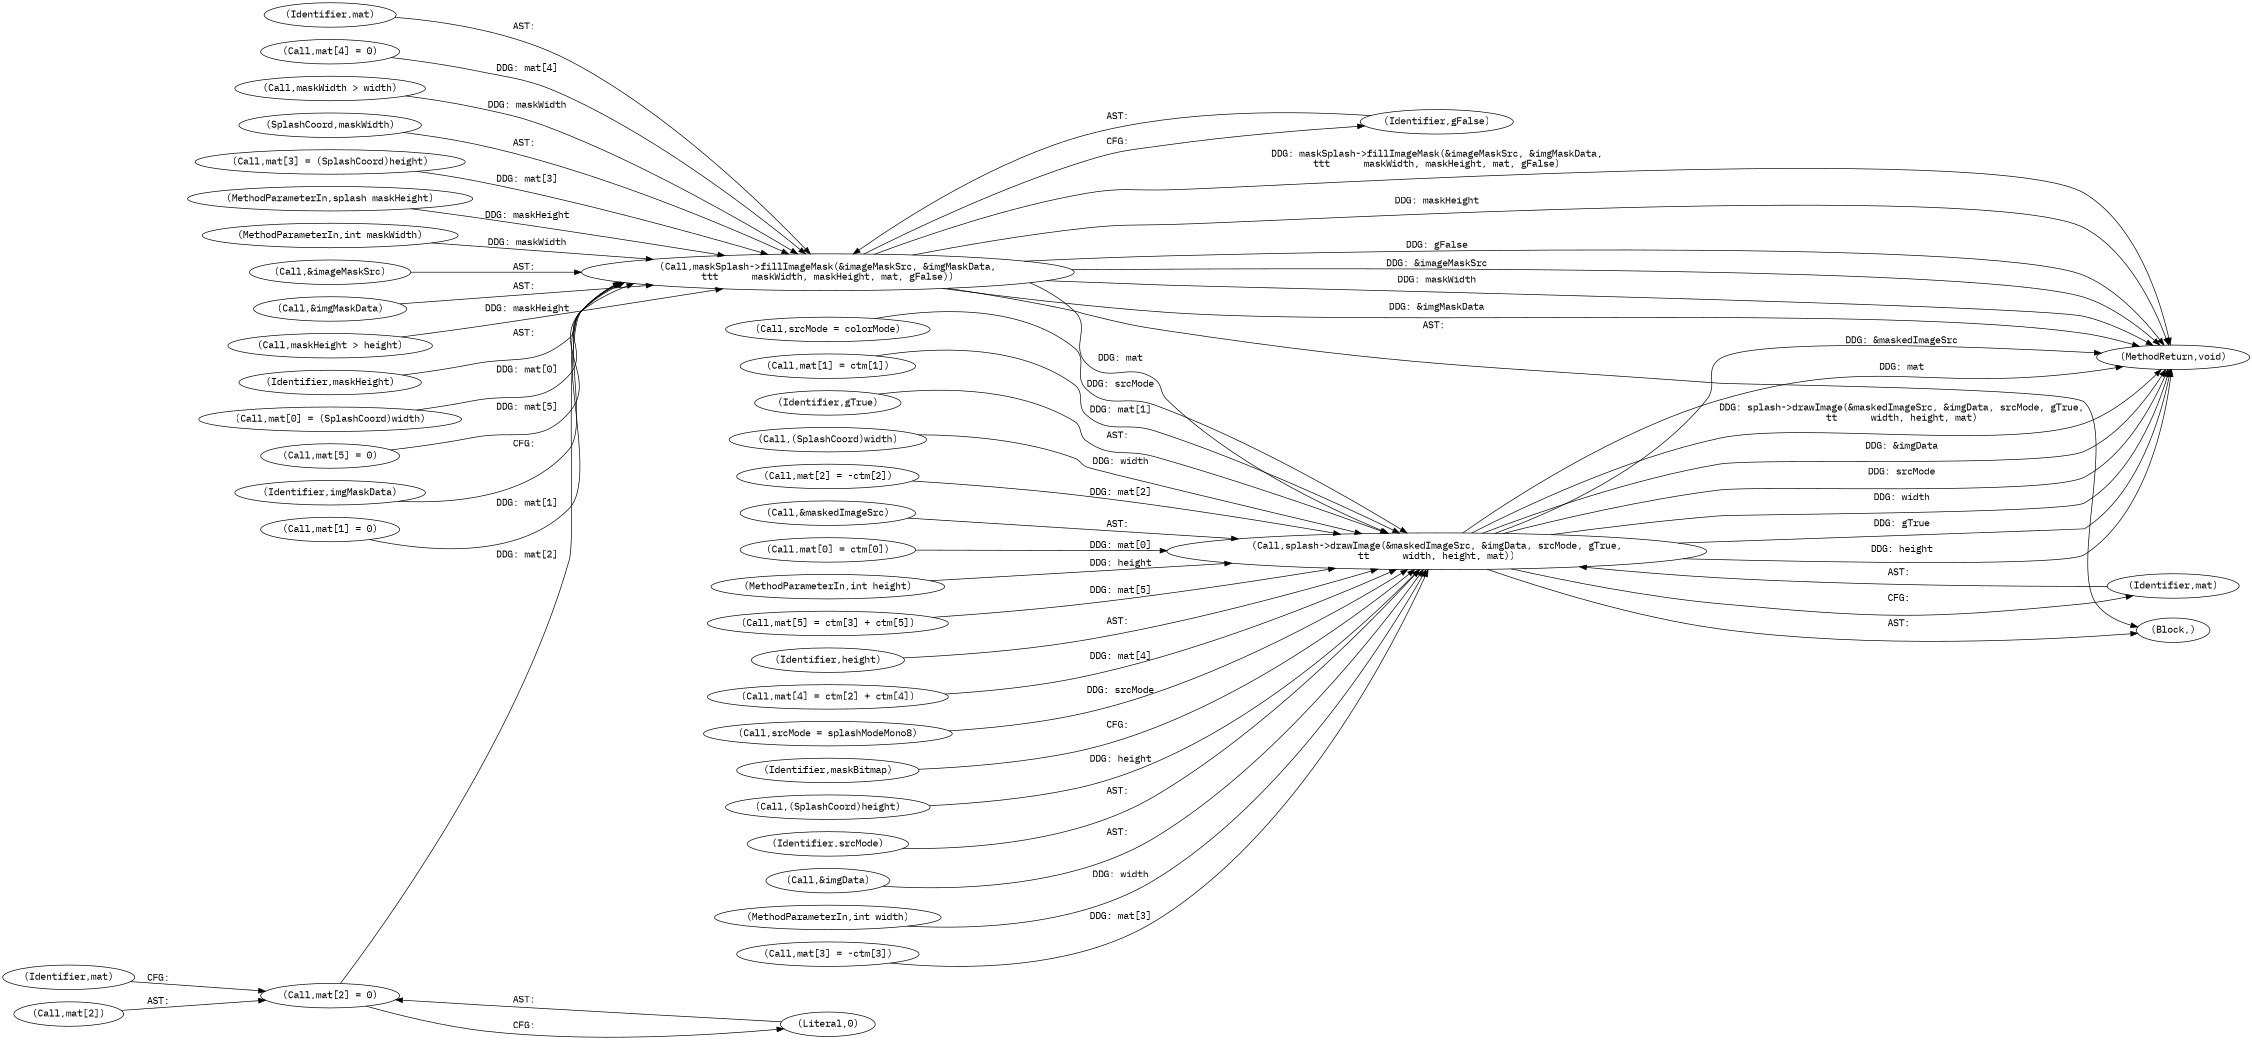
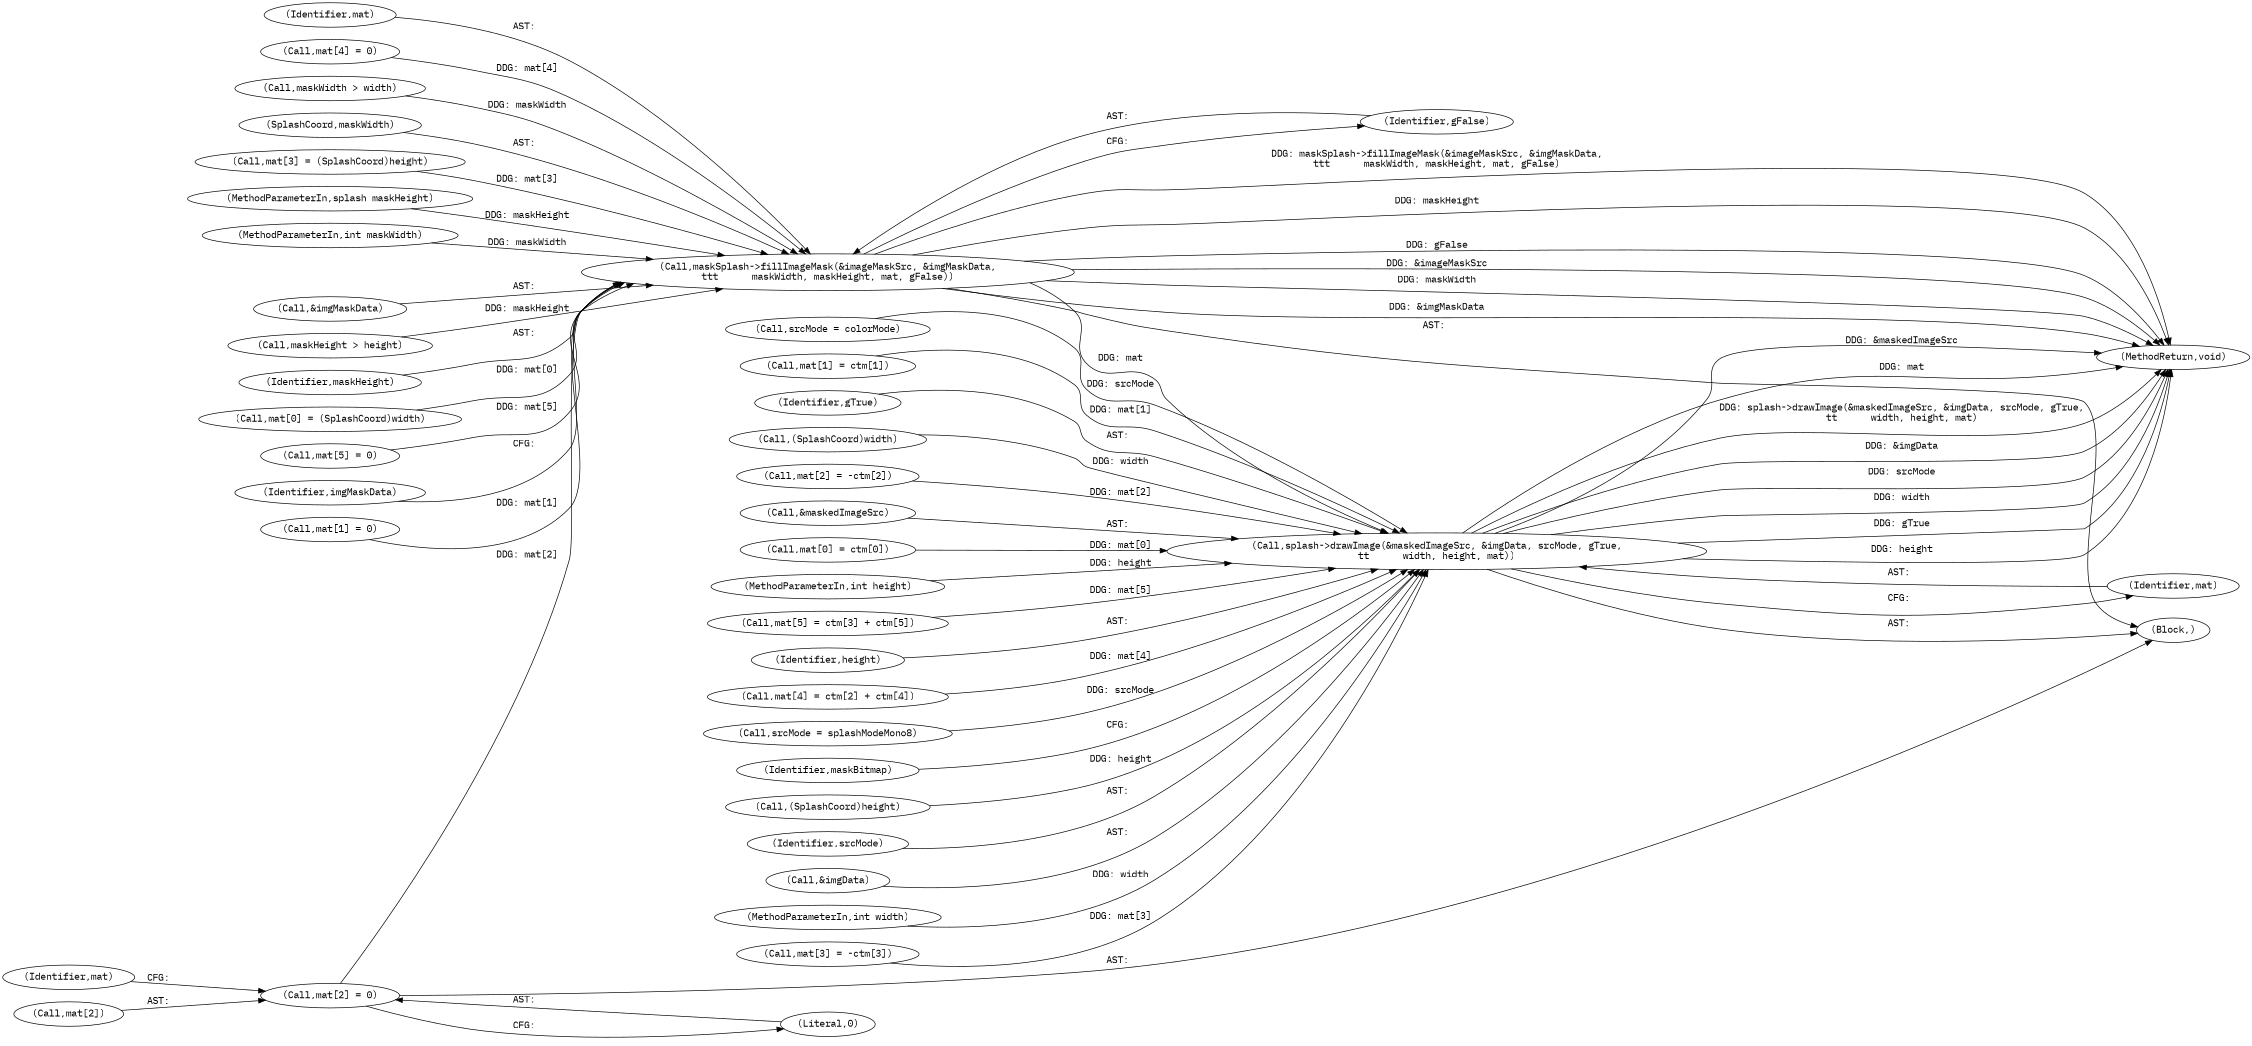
  digraph {
    fontname="IBM Plex Mono"
    rankdir=LR
    node [fontname="IBM Plex Mono"]
    edge [fontname="IBM Plex Mono"]
    n1 [label="(Call,mat[2] = 0)"]
    n2 [label="(Call,maskSplash->fillImageMask(&imageMaskSrc, &imgMaskData,\n\t\t\t      maskWidth, maskHeight, mat, gFalse))"]
    n3 [label="(Block,)"]
    n4 [label="(Literal,0)"]
    n5 [label="(Call,splash->drawImage(&maskedImageSrc, &imgData, srcMode, gTrue,\n\t\t      width, height, mat))"]
    n6 [label="(Identifier,gFalse)"]
    n7 [label="(MethodReturn,void)"]
    n8 [label="(Identifier,mat)"]
    n9 [label="(Call,mat[2] = -ctm[2])"]
    n10 [label="(Call,&maskedImageSrc)"]
    n11 [label="(Call,mat[0] = ctm[0])"]
    n12 [label="(MethodParameterIn,int height)"]
    n13 [label="(Call,mat[5] = ctm[3] + ctm[5])"]
    n14 [label="(Identifier,height)"]
    n15 [label="(MethodParameterIn,int maskWidth)"]
-   n16 [label="(Call,&imageMaskSrc)"]
    n17 [label="(Call,&imgMaskData)"]
    n18 [label="(Call,mat[4] = ctm[2] + ctm[4])"]
    n19 [label="(Call,srcMode = splashModeMono8)"]
    n20 [label="(Call,maskHeight > height)"]
    n21 [label="(Identifier,maskHeight)"]
    n22 [label="(Call,mat[0] = (SplashCoord)width)"]
    n23 [label="(Call,mat[5] = 0)"]
    n24 [label="(Identifier,maskBitmap)"]
    n25 [label="(Call,(SplashCoord)height)"]
    n26 [label="(Identifier,srcMode)"]
    n27 [label="(Identifier,imgMaskData)"]
    n28 [label="(Call,&imgData)"]
    n29 [label="(Call,mat[1] = 0)"]
    n30 [label="(MethodParameterIn,int width)"]
    n31 [label="(Identifier,mat)"]
    n32 [label="(Identifier,mat)"]
    n33 [label="(Call,mat[4] = 0)"]
    n34 [label="(Call,maskWidth > width)"]
    n35 [label="(Call,mat[3] = -ctm[3])"]
    n36 [label="(Call,srcMode = colorMode)"]
    n37 [label="(SplashCoord,maskWidth)"]
    n38 [label="(Call,mat[1] = ctm[1])"]
    n39 [label="(Identifier,gTrue)"]
    n40 [label="(Call,(SplashCoord)width)"]
    n41 [label="(Call,mat[3] = (SplashCoord)height)"]
    n42 [label="(MethodParameterIn,splash maskHeight)"]
    n43 [label="(Call,mat[2])"]
    n1 -> n2 [label="DDG: mat[2]"]
+   n1 -> n3 [label="AST: "]
    n1 -> n4 [label="CFG: "]
    n2 -> n3 [label="AST: "]
    n2 -> n5 [label="DDG: mat"]
    n2 -> n6 [label="CFG: "]
    n2 -> n7 [label="DDG: &imageMaskSrc"]
    n2 -> n7 [label="DDG: maskWidth"]
    n2 -> n7 [label="DDG: &imgMaskData"]
    n2 -> n7 [label="DDG: maskSplash->fillImageMask(&imageMaskSrc, &imgMaskData,\n\t\t\t      maskWidth, maskHeight, mat, gFalse)"]
    n2 -> n7 [label="DDG: maskHeight"]
    n2 -> n7 [label="DDG: gFalse"]
    n4 -> n1 [label="AST: "]
    n5 -> n3 [label="AST: "]
    n5 -> n7 [label="DDG: &maskedImageSrc"]
    n5 -> n7 [label="DDG: mat"]
    n5 -> n7 [label="DDG: splash->drawImage(&maskedImageSrc, &imgData, srcMode, gTrue,\n\t\t      width, height, mat)"]
    n5 -> n7 [label="DDG: &imgData"]
    n5 -> n7 [label="DDG: srcMode"]
    n5 -> n7 [label="DDG: width"]
    n5 -> n7 [label="DDG: gTrue"]
    n5 -> n7 [label="DDG: height"]
    n5 -> n8 [label="CFG: "]
    n6 -> n2 [label="AST: "]
    n8 -> n5 [label="AST: "]
    n9 -> n5 [label="DDG: mat[2]"]
    n10 -> n5 [label="AST: "]
    n11 -> n5 [label="DDG: mat[0]"]
    n12 -> n5 [label="DDG: height"]
    n13 -> n5 [label="DDG: mat[5]"]
    n14 -> n5 [label="AST: "]
    n15 -> n2 [label="DDG: maskWidth"]
-   n16 -> n2 [label="AST: "]
    n17 -> n2 [label="AST: "]
    n18 -> n5 [label="DDG: mat[4]"]
    n19 -> n5 [label="DDG: srcMode"]
    n20 -> n2 [label="DDG: maskHeight"]
    n21 -> n2 [label="AST: "]
    n22 -> n2 [label="DDG: mat[0]"]
    n23 -> n2 [label="DDG: mat[5]"]
    n24 -> n5 [label="CFG: "]
    n25 -> n5 [label="DDG: height"]
    n26 -> n5 [label="AST: "]
    n27 -> n2 [label="CFG: "]
    n28 -> n5 [label="AST: "]
    n29 -> n2 [label="DDG: mat[1]"]
    n30 -> n5 [label="DDG: width"]
    n31 -> n2 [label="AST: "]
    n32 -> n1 [label="CFG: "]
    n33 -> n2 [label="DDG: mat[4]"]
    n34 -> n2 [label="DDG: maskWidth"]
    n35 -> n5 [label="DDG: mat[3]"]
    n36 -> n5 [label="DDG: srcMode"]
    n37 -> n2 [label="AST: "]
    n38 -> n5 [label="DDG: mat[1]"]
    n39 -> n5 [label="AST: "]
    n40 -> n5 [label="DDG: width"]
    n41 -> n2 [label="DDG: mat[3]"]
    n42 -> n2 [label="DDG: maskHeight"]
    n43 -> n1 [label="AST: "]
  }
